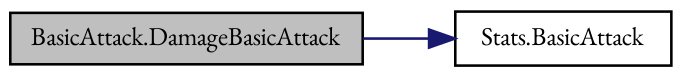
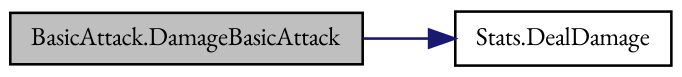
  digraph {
    rankdir=LR
    fontname="EB Garamond"
    node [color=black fontname="EB Garamond" fontsize=10 shape=record style=filled]
    n1 [fillcolor=grey75 fontcolor=black height=0.2 label="BasicAttack.DamageBasicAttack" width=0.4]
-   n2 [fillcolor=white height=0.2 label="Stats.BasicAttack" width=0.4]
+   n2 [fillcolor=white height=0.2 label="Stats.DealDamage" width=0.4]
    n1 -> n2 [color=midnightblue fontname="EB Garamond" fontsize=10 labelfontname=Helvetica labelfontsize=10 style=solid]
  }
